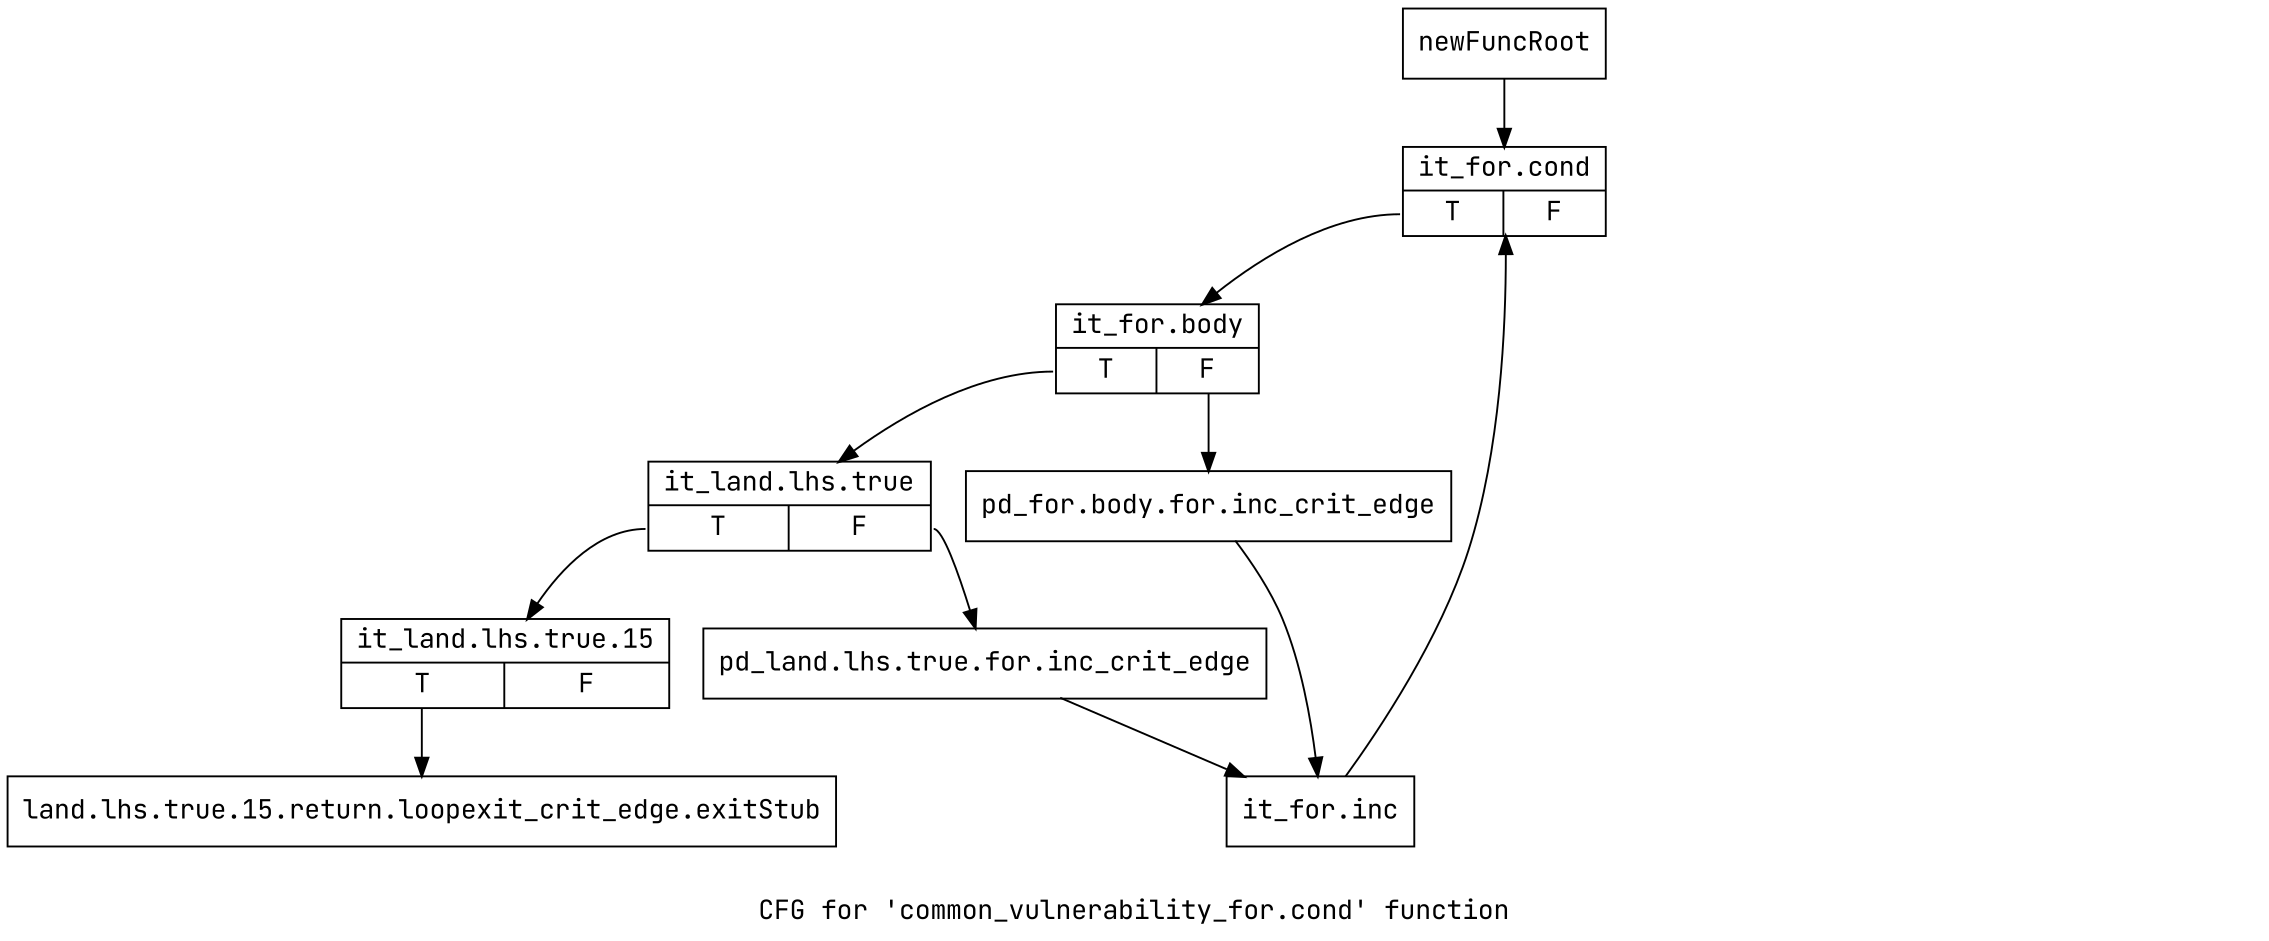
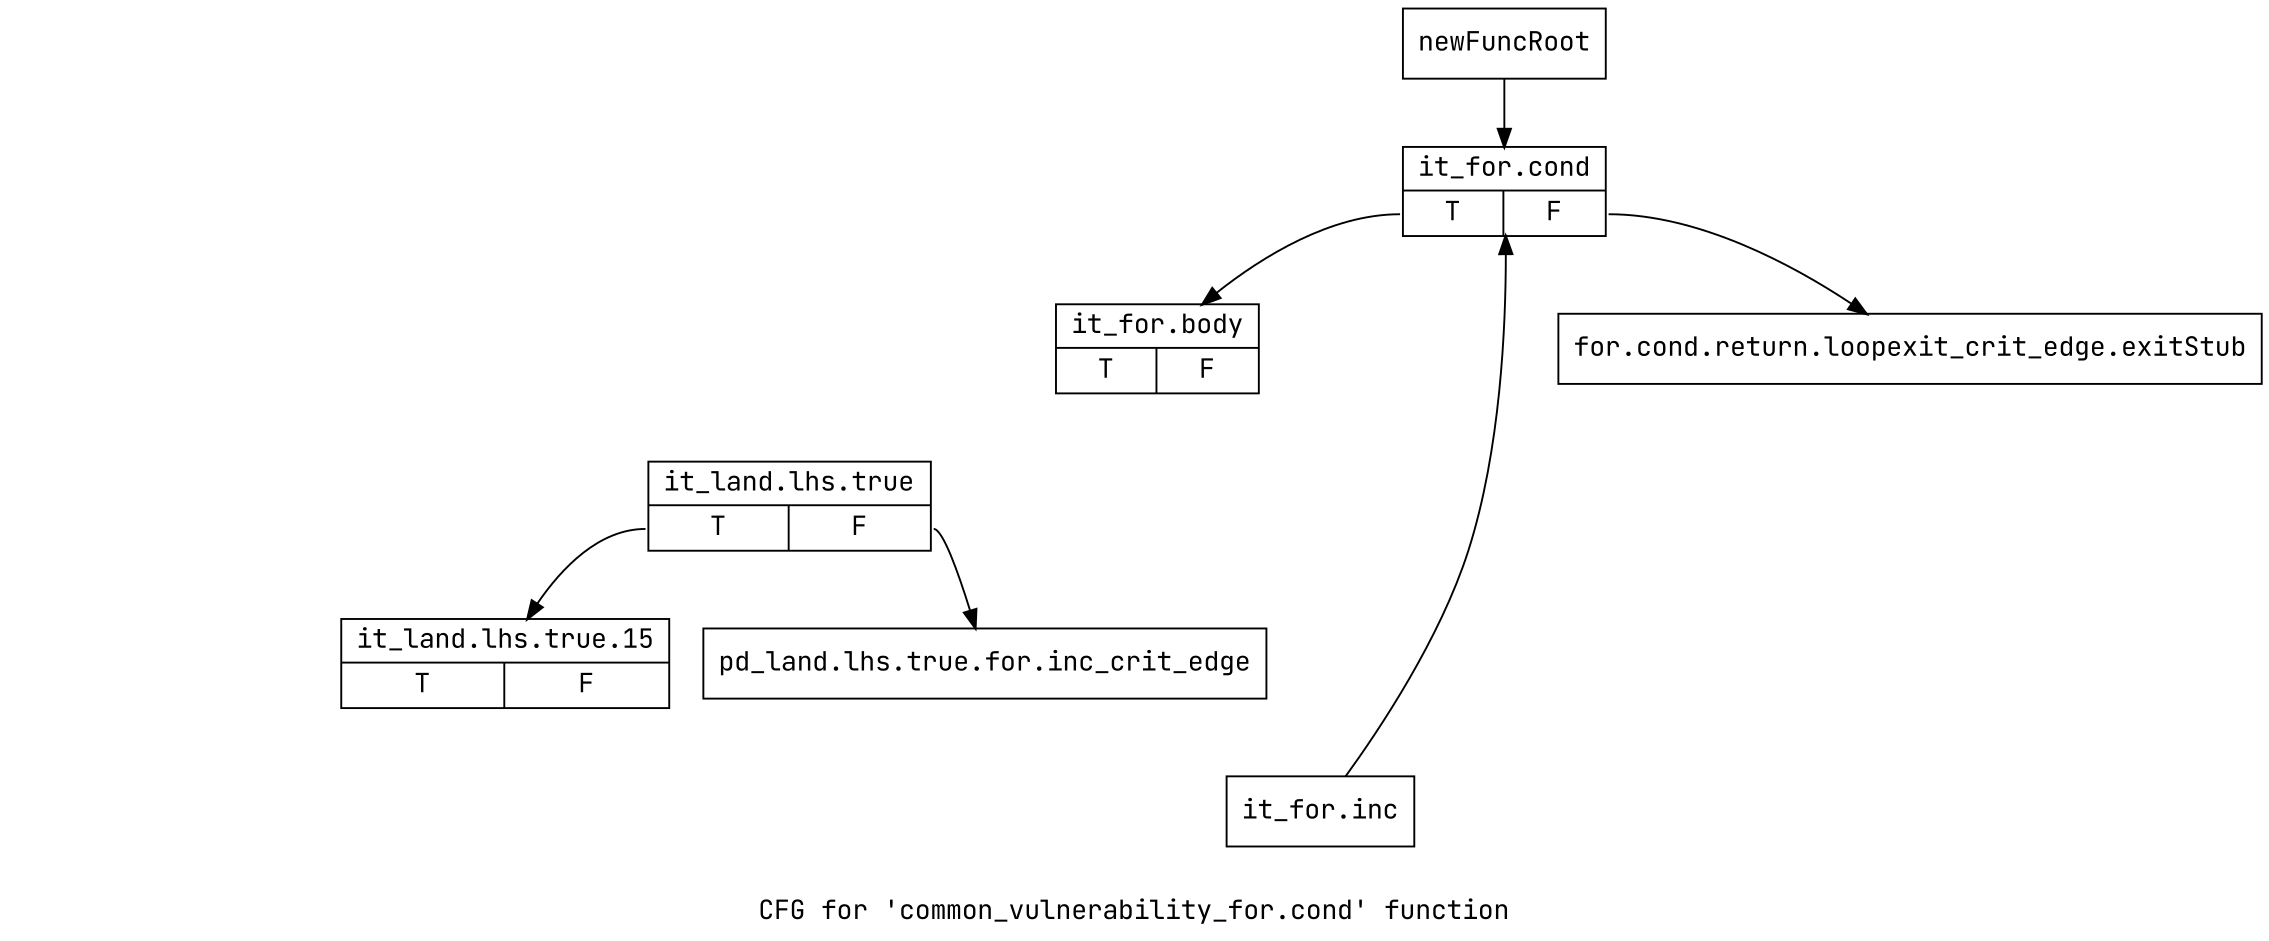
  digraph {
    fontname="JetBrains Mono"
    label="CFG for 'common_vulnerability_for.cond' function"
    node [fontname="JetBrains Mono" shape=record]
    edge [fontname="JetBrains Mono"]
    n1 [label="{newFuncRoot}"]
    n2 [label="{it_for.cond|{<s0>T|<s1>F}}"]
+   n3 [label="{for.cond.return.loopexit_crit_edge.exitStub}"]
    n4 [label="{it_for.body|{<s0>T|<s1>F}}"]
    n5 [label="{it_land.lhs.true|{<s0>T|<s1>F}}"]
-   n6 [label="{pd_for.body.for.inc_crit_edge}"]
-   n7 [label="{land.lhs.true.15.return.loopexit_crit_edge.exitStub}"]
    n8 [label="{it_land.lhs.true.15|{<s0>T|<s1>F}}"]
    n9 [label="{pd_land.lhs.true.for.inc_crit_edge}"]
    n10 [label="{it_for.inc}"]
    n1 -> n2
+   n2 -> n3 [tailport=s1]
    n2 -> n4 [tailport=s0]
-   n4 -> n5 [tailport=s0]
-   n4 -> n6 [tailport=s1]
    n5 -> n8 [tailport=s0]
    n5 -> n9 [tailport=s1]
-   n6 -> n10
-   n8 -> n7 [tailport=s0]
-   n9 -> n10
    n10 -> n2
  }
